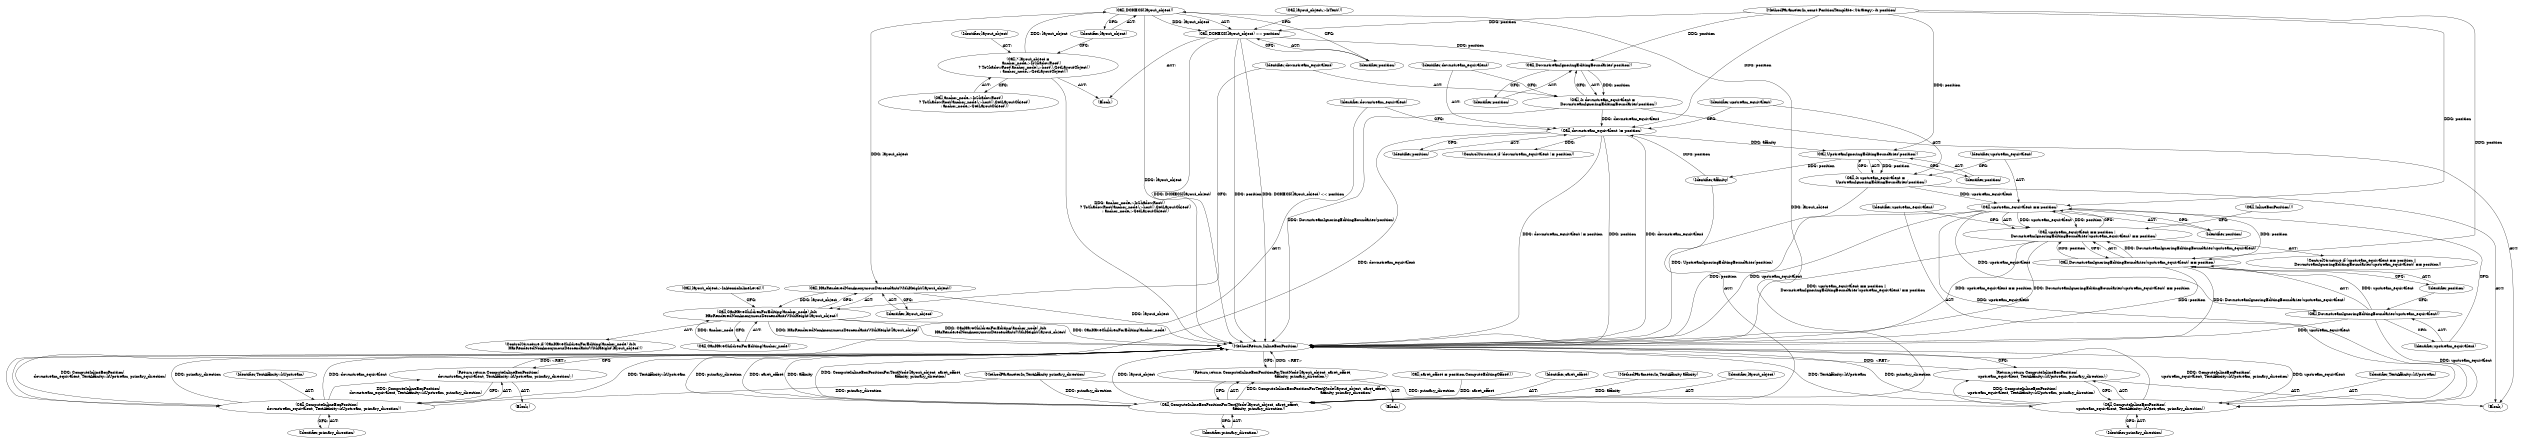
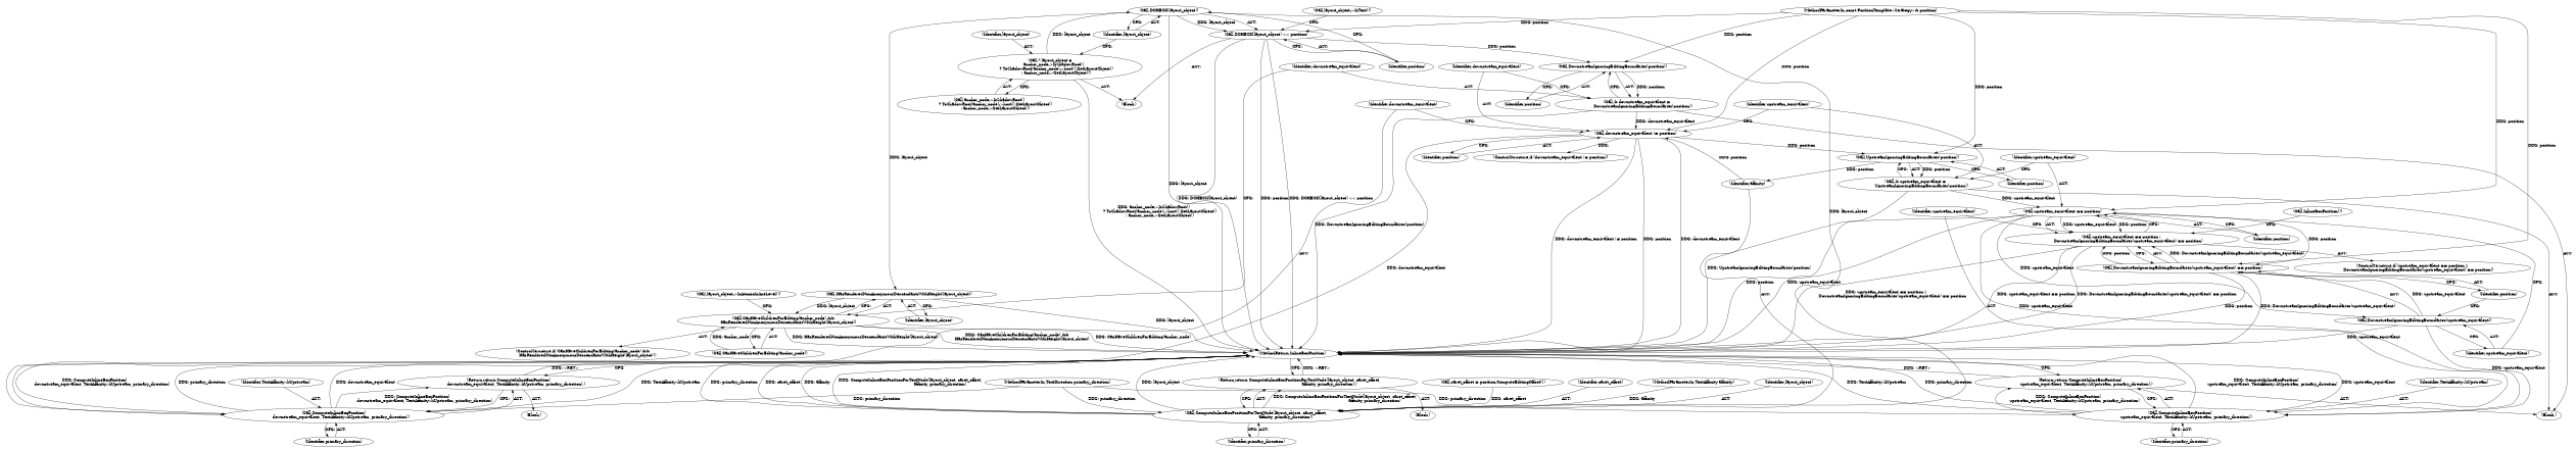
  digraph {
    n1 [label="(Call,DCHECK(layout_object))"]
    n2 [label="(Call,DCHECK(layout_object) << position)"]
    n3 [label="(Call,ComputeInlineBoxPositionForTextNode(layout_object, caret_offset,\n                                                affinity, primary_direction))"]
    n4 [label="(Call,HasRenderedNonAnonymousDescendantsWithHeight(layout_object))"]
    n5 [label="(Identifier,layout_object)"]
    n6 [label="(MethodReturn,InlineBoxPosition)"]
    n7 [label="(Block,)"]
    n8 [label="(Call,DownstreamIgnoringEditingBoundaries(position))"]
    n9 [label="(Identifier,position)"]
    n10 [label="(Return,return ComputeInlineBoxPositionForTextNode(layout_object, caret_offset,\n                                                affinity, primary_direction);)"]
    n11 [label="(Identifier,primary_direction)"]
    n12 [label="(Call,CanHaveChildrenForEditing(anchor_node) &&\n        HasRenderedNonAnonymousDescendantsWithHeight(layout_object))"]
    n13 [label="(Identifier,layout_object)"]
    n14 [label="(Call,* layout_object =\n      anchor_node->IsShadowRoot()\n          ? ToShadowRoot(anchor_node)->host().GetLayoutObject()\n          : anchor_node->GetLayoutObject())"]
    n15 [label="(Return,return ComputeInlineBoxPosition(\n            downstream_equivalent, TextAffinity::kUpstream, primary_direction);)"]
    n16 [label="(Return,return ComputeInlineBoxPosition(\n          upstream_equivalent, TextAffinity::kUpstream, primary_direction);)"]
    n17 [label="(Call,anchor_node->IsShadowRoot()\n          ? ToShadowRoot(anchor_node)->host().GetLayoutObject()\n          : anchor_node->GetLayoutObject())"]
    n18 [label="(Call,& downstream_equivalent =\n          DownstreamIgnoringEditingBoundaries(position))"]
    n19 [label="(Identifier,position)"]
    n20 [label="(Call,downstream_equivalent != position)"]
    n21 [label="(Block,)"]
    n22 [label="(Call,ComputeInlineBoxPosition(\n            downstream_equivalent, TextAffinity::kUpstream, primary_direction))"]
    n23 [label="(Call,UpstreamIgnoringEditingBoundaries(position))"]
    n24 [label="(ControlStructure,if (downstream_equivalent != position))"]
    n25 [label="(Identifier,position)"]
    n26 [label="(Identifier,primary_direction)"]
    n27 [label="(Call,& upstream_equivalent =\n          UpstreamIgnoringEditingBoundaries(position))"]
    n28 [label="(Identifier,position)"]
    n29 [label="(Identifier,affinity)"]
    n30 [label="(Block,)"]
    n31 [label="(Call,upstream_equivalent == position)"]
    n32 [label="(Call,upstream_equivalent == position ||\n          DownstreamIgnoringEditingBoundaries(upstream_equivalent) == position)"]
    n33 [label="(Call,DownstreamIgnoringEditingBoundaries(upstream_equivalent))"]
    n34 [label="(Call,DownstreamIgnoringEditingBoundaries(upstream_equivalent) == position)"]
    n35 [label="(Call,ComputeInlineBoxPosition(\n          upstream_equivalent, TextAffinity::kUpstream, primary_direction))"]
    n36 [label="(Identifier,position)"]
    n37 [label="(ControlStructure,if (upstream_equivalent == position ||\n          DownstreamIgnoringEditingBoundaries(upstream_equivalent) == position))"]
    n38 [label="(Identifier,upstream_equivalent)"]
    n39 [label="(Identifier,position)"]
    n40 [label="(Identifier,primary_direction)"]
    n41 [label="(Block,)"]
    n42 [label="(Call,CanHaveChildrenForEditing(anchor_node))"]
    n43 [label="(ControlStructure,if (CanHaveChildrenForEditing(anchor_node) &&\n        HasRenderedNonAnonymousDescendantsWithHeight(layout_object)))"]
    n44 [label="(Call,layout_object->IsText())"]
    n45 [label="(Call,InlineBoxPosition())"]
    n46 [label="(Identifier,layout_object)"]
-   n47 [label="(MethodParameterIn,TextAffinity primary_direction)"]
+   n47 [label="(MethodParameterIn,TextDirection primary_direction)"]
    n48 [label="(Call,caret_offset = position.ComputeEditingOffset())"]
    n49 [label="(Call,layout_object->IsAtomicInlineLevel())"]
    n50 [label="(Identifier,upstream_equivalent)"]
    n51 [label="(Identifier,caret_offset)"]
    n52 [label="(Identifier,TextAffinity::kUpstream)"]
    n53 [label="(MethodParameterIn,const PositionTemplate<Strategy>& position)"]
    n54 [label="(MethodParameterIn,TextAffinity affinity)"]
    n55 [label="(Identifier,downstream_equivalent)"]
    n56 [label="(Identifier,downstream_equivalent)"]
    n57 [label="(Identifier,upstream_equivalent)"]
    n58 [label="(Identifier,downstream_equivalent)"]
    n59 [label="(Identifier,TextAffinity::kUpstream)"]
    n60 [label="(Identifier,upstream_equivalent)"]
    n61 [label="(Identifier,layout_object)"]
    n1 -> n2 [label="AST: "]
    n1 -> n2 [label="DDG: layout_object"]
    n1 -> n3 [label="DDG: layout_object"]
    n1 -> n4 [label="DDG: layout_object"]
    n1 -> n5 [label="CFG: "]
    n1 -> n6 [label="DDG: layout_object"]
    n2 -> n6 [label="DDG: DCHECK(layout_object)"]
    n2 -> n6 [label="DDG: position"]
    n2 -> n6 [label="DDG: DCHECK(layout_object) << position"]
    n2 -> n7 [label="AST: "]
    n2 -> n8 [label="DDG: position"]
    n2 -> n9 [label="CFG: "]
    n3 -> n6 [label="DDG: affinity"]
    n3 -> n6 [label="DDG: caret_offset"]
    n3 -> n6 [label="DDG: ComputeInlineBoxPositionForTextNode(layout_object, caret_offset,\n                                                affinity, primary_direction)"]
    n3 -> n6 [label="DDG: layout_object"]
    n3 -> n6 [label="DDG: primary_direction"]
    n3 -> n10 [label="AST: "]
    n3 -> n10 [label="DDG: ComputeInlineBoxPositionForTextNode(layout_object, caret_offset,\n                                                affinity, primary_direction)"]
    n3 -> n11 [label="CFG: "]
    n4 -> n6 [label="DDG: layout_object"]
    n4 -> n12 [label="AST: "]
    n4 -> n12 [label="DDG: layout_object"]
    n4 -> n13 [label="CFG: "]
    n5 -> n1 [label="AST: "]
    n5 -> n14 [label="CFG: "]
    n6 -> n10 [label="CFG: "]
    n6 -> n15 [label="CFG: "]
    n6 -> n16 [label="CFG: "]
    n8 -> n18 [label="AST: "]
    n8 -> n18 [label="DDG: position"]
    n8 -> n19 [label="CFG: "]
    n9 -> n1 [label="CFG: "]
    n9 -> n2 [label="AST: "]
    n10 -> n3 [label="CFG: "]
    n10 -> n6 [label="DDG: <RET>"]
    n10 -> n41 [label="AST: "]
    n11 -> n3 [label="AST: "]
    n12 -> n4 [label="CFG: "]
    n12 -> n6 [label="DDG: HasRenderedNonAnonymousDescendantsWithHeight(layout_object)"]
    n12 -> n6 [label="DDG: CanHaveChildrenForEditing(anchor_node) &&\n        HasRenderedNonAnonymousDescendantsWithHeight(layout_object)"]
    n12 -> n6 [label="DDG: CanHaveChildrenForEditing(anchor_node)"]
    n12 -> n42 [label="CFG: "]
    n12 -> n43 [label="AST: "]
    n13 -> n4 [label="AST: "]
    n14 -> n1 [label="DDG: layout_object"]
    n14 -> n6 [label="DDG: anchor_node->IsShadowRoot()\n          ? ToShadowRoot(anchor_node)->host().GetLayoutObject()\n          : anchor_node->GetLayoutObject()"]
    n14 -> n7 [label="AST: "]
    n14 -> n17 [label="CFG: "]
    n15 -> n6 [label="DDG: <RET>"]
    n15 -> n22 [label="CFG: "]
    n15 -> n30 [label="AST: "]
    n16 -> n6 [label="DDG: <RET>"]
    n16 -> n21 [label="AST: "]
    n16 -> n35 [label="CFG: "]
    n17 -> n14 [label="AST: "]
    n18 -> n6 [label="DDG: DownstreamIgnoringEditingBoundaries(position)"]
    n18 -> n8 [label="CFG: "]
    n18 -> n20 [label="DDG: downstream_equivalent"]
    n18 -> n21 [label="AST: "]
    n19 -> n8 [label="AST: "]
    n20 -> n6 [label="DDG: downstream_equivalent"]
    n20 -> n6 [label="DDG: downstream_equivalent != position"]
    n20 -> n6 [label="DDG: position"]
    n20 -> n22 [label="DDG: downstream_equivalent"]
-   n20 -> n23 [label="DDG: affinity"]
+   n20 -> n23 [label="DDG: position"]
    n20 -> n24 [label="DDG: "]
    n20 -> n25 [label="CFG: "]
    n22 -> n6 [label="DDG: TextAffinity::kUpstream"]
    n22 -> n6 [label="DDG: ComputeInlineBoxPosition(\n            downstream_equivalent, TextAffinity::kUpstream, primary_direction)"]
    n22 -> n6 [label="DDG: downstream_equivalent"]
    n22 -> n6 [label="DDG: primary_direction"]
    n22 -> n15 [label="AST: "]
    n22 -> n15 [label="DDG: ComputeInlineBoxPosition(\n            downstream_equivalent, TextAffinity::kUpstream, primary_direction)"]
    n22 -> n26 [label="CFG: "]
    n23 -> n27 [label="AST: "]
    n23 -> n27 [label="DDG: position"]
    n23 -> n28 [label="CFG: "]
    n23 -> n29 [label="DDG: position"]
    n25 -> n20 [label="AST: "]
    n26 -> n22 [label="AST: "]
    n27 -> n6 [label="DDG: UpstreamIgnoringEditingBoundaries(position)"]
    n27 -> n21 [label="AST: "]
    n27 -> n23 [label="CFG: "]
    n27 -> n31 [label="DDG: upstream_equivalent"]
    n28 -> n23 [label="AST: "]
    n29 -> n3 [label="AST: "]
    n29 -> n20 [label="DDG: position"]
    n31 -> n6 [label="DDG: position"]
    n31 -> n6 [label="DDG: upstream_equivalent"]
    n31 -> n32 [label="AST: "]
    n31 -> n32 [label="DDG: upstream_equivalent"]
    n31 -> n32 [label="DDG: position"]
    n31 -> n33 [label="DDG: upstream_equivalent"]
    n31 -> n34 [label="DDG: position"]
    n31 -> n35 [label="DDG: upstream_equivalent"]
    n31 -> n36 [label="CFG: "]
    n32 -> n6 [label="DDG: upstream_equivalent == position ||\n          DownstreamIgnoringEditingBoundaries(upstream_equivalent) == position"]
    n32 -> n6 [label="DDG: upstream_equivalent == position"]
    n32 -> n6 [label="DDG: DownstreamIgnoringEditingBoundaries(upstream_equivalent) == position"]
    n32 -> n31 [label="CFG: "]
    n32 -> n34 [label="CFG: "]
    n32 -> n37 [label="AST: "]
    n33 -> n6 [label="DDG: upstream_equivalent"]
    n33 -> n34 [label="AST: "]
    n33 -> n34 [label="DDG: upstream_equivalent"]
    n33 -> n35 [label="DDG: upstream_equivalent"]
    n33 -> n38 [label="CFG: "]
    n34 -> n6 [label="DDG: DownstreamIgnoringEditingBoundaries(upstream_equivalent)"]
    n34 -> n6 [label="DDG: position"]
    n34 -> n32 [label="AST: "]
    n34 -> n32 [label="DDG: DownstreamIgnoringEditingBoundaries(upstream_equivalent)"]
    n34 -> n32 [label="DDG: position"]
    n34 -> n39 [label="CFG: "]
    n35 -> n6 [label="DDG: TextAffinity::kUpstream"]
    n35 -> n6 [label="DDG: primary_direction"]
    n35 -> n6 [label="DDG: ComputeInlineBoxPosition(\n          upstream_equivalent, TextAffinity::kUpstream, primary_direction)"]
    n35 -> n6 [label="DDG: upstream_equivalent"]
    n35 -> n16 [label="AST: "]
    n35 -> n16 [label="DDG: ComputeInlineBoxPosition(\n          upstream_equivalent, TextAffinity::kUpstream, primary_direction)"]
    n35 -> n40 [label="CFG: "]
    n36 -> n31 [label="AST: "]
    n38 -> n31 [label="CFG: "]
    n38 -> n33 [label="AST: "]
    n39 -> n33 [label="CFG: "]
    n39 -> n34 [label="AST: "]
    n40 -> n35 [label="AST: "]
    n42 -> n12 [label="AST: "]
    n42 -> n12 [label="DDG: anchor_node"]
    n44 -> n2 [label="CFG: "]
    n45 -> n32 [label="CFG: "]
    n46 -> n14 [label="AST: "]
    n47 -> n3 [label="DDG: primary_direction"]
    n47 -> n22 [label="DDG: primary_direction"]
    n47 -> n35 [label="DDG: primary_direction"]
    n48 -> n3 [label="DDG: caret_offset"]
    n49 -> n12 [label="CFG: "]
    n50 -> n32 [label="CFG: "]
    n50 -> n35 [label="AST: "]
    n51 -> n3 [label="AST: "]
    n52 -> n35 [label="AST: "]
    n53 -> n2 [label="DDG: position"]
    n53 -> n8 [label="DDG: position"]
    n53 -> n20 [label="DDG: position"]
    n53 -> n23 [label="DDG: position"]
    n53 -> n31 [label="DDG: position"]
    n53 -> n34 [label="DDG: position"]
    n54 -> n3 [label="DDG: affinity"]
    n55 -> n18 [label="CFG: "]
    n55 -> n20 [label="AST: "]
    n56 -> n12 [label="CFG: "]
    n56 -> n18 [label="AST: "]
    n57 -> n20 [label="CFG: "]
    n57 -> n27 [label="AST: "]
    n58 -> n20 [label="CFG: "]
    n58 -> n22 [label="AST: "]
    n59 -> n22 [label="AST: "]
    n60 -> n27 [label="CFG: "]
    n60 -> n31 [label="AST: "]
    n61 -> n3 [label="AST: "]
  }
